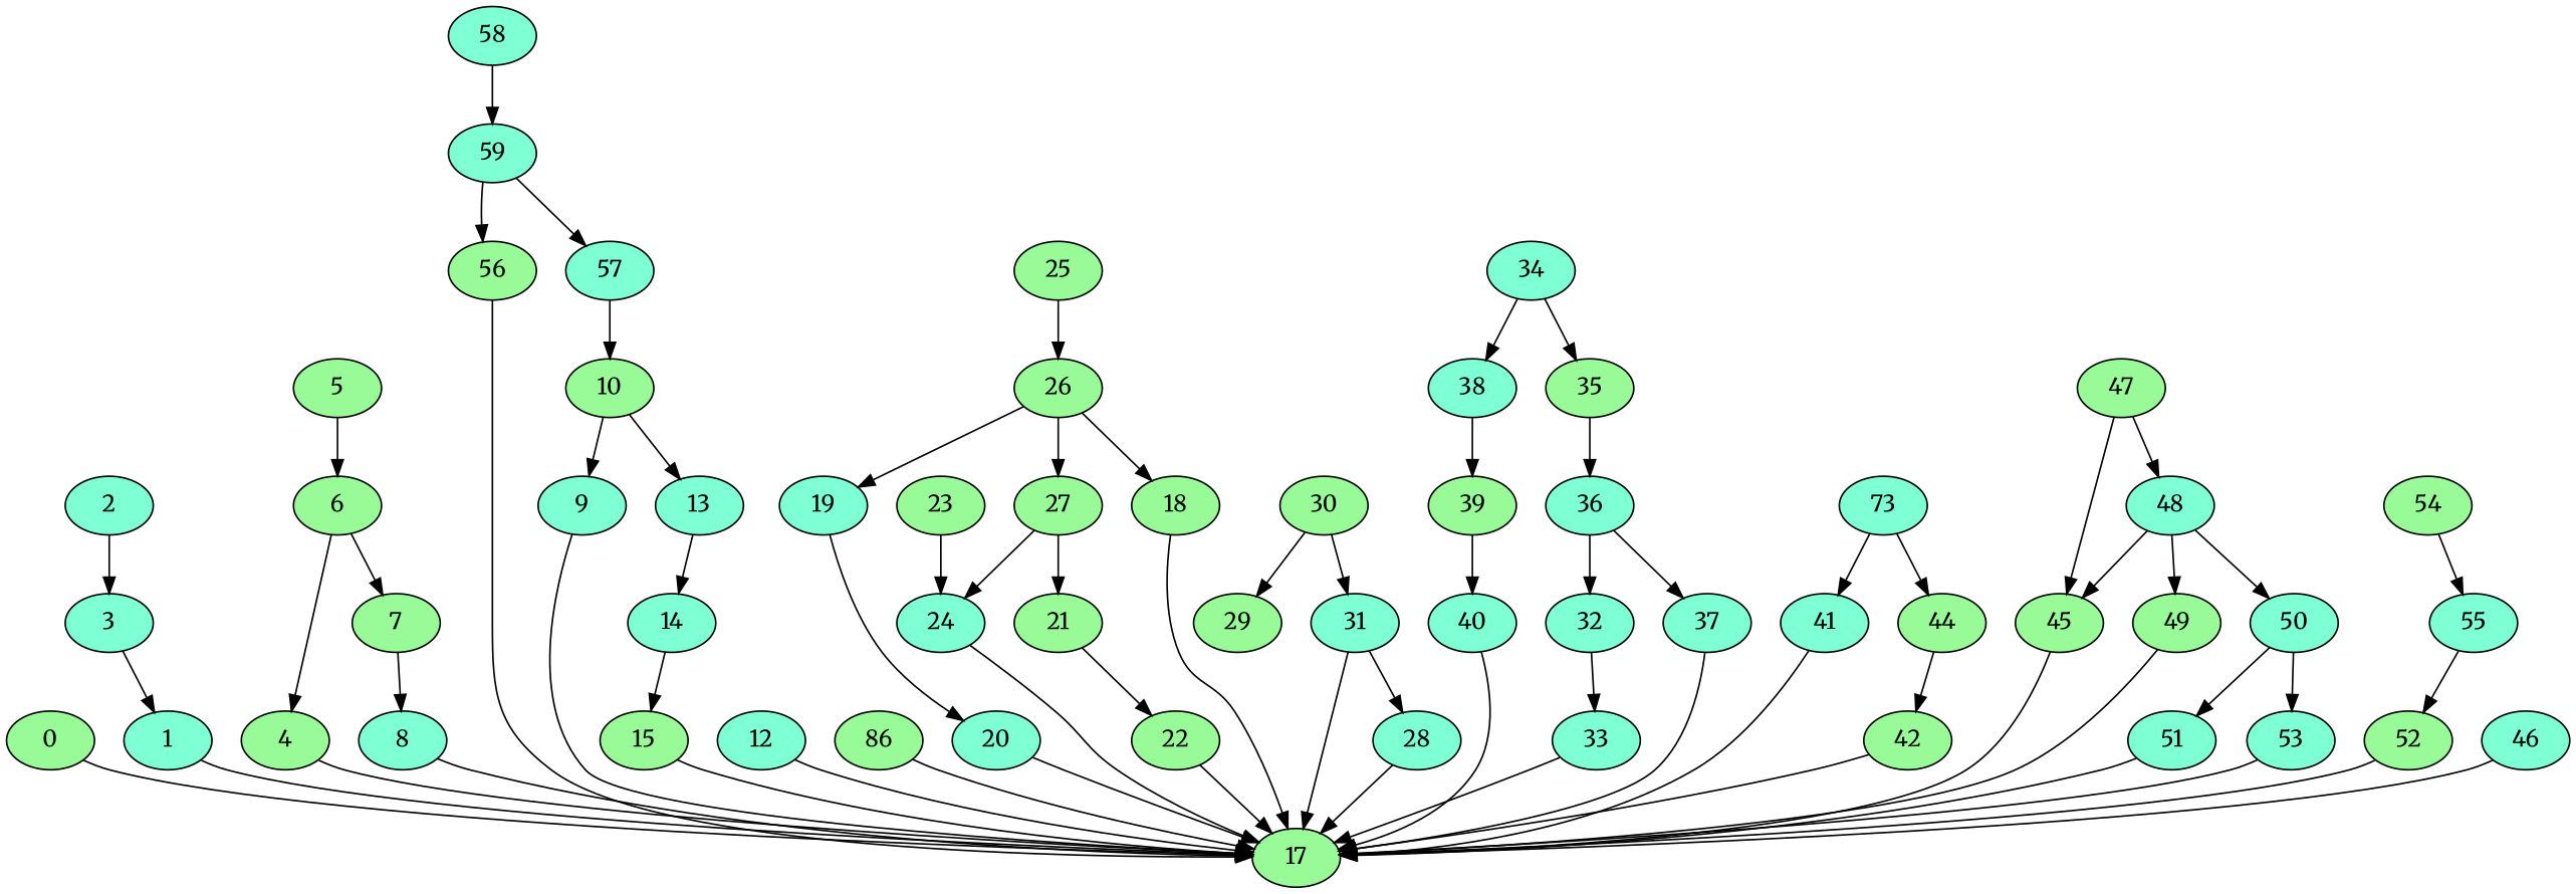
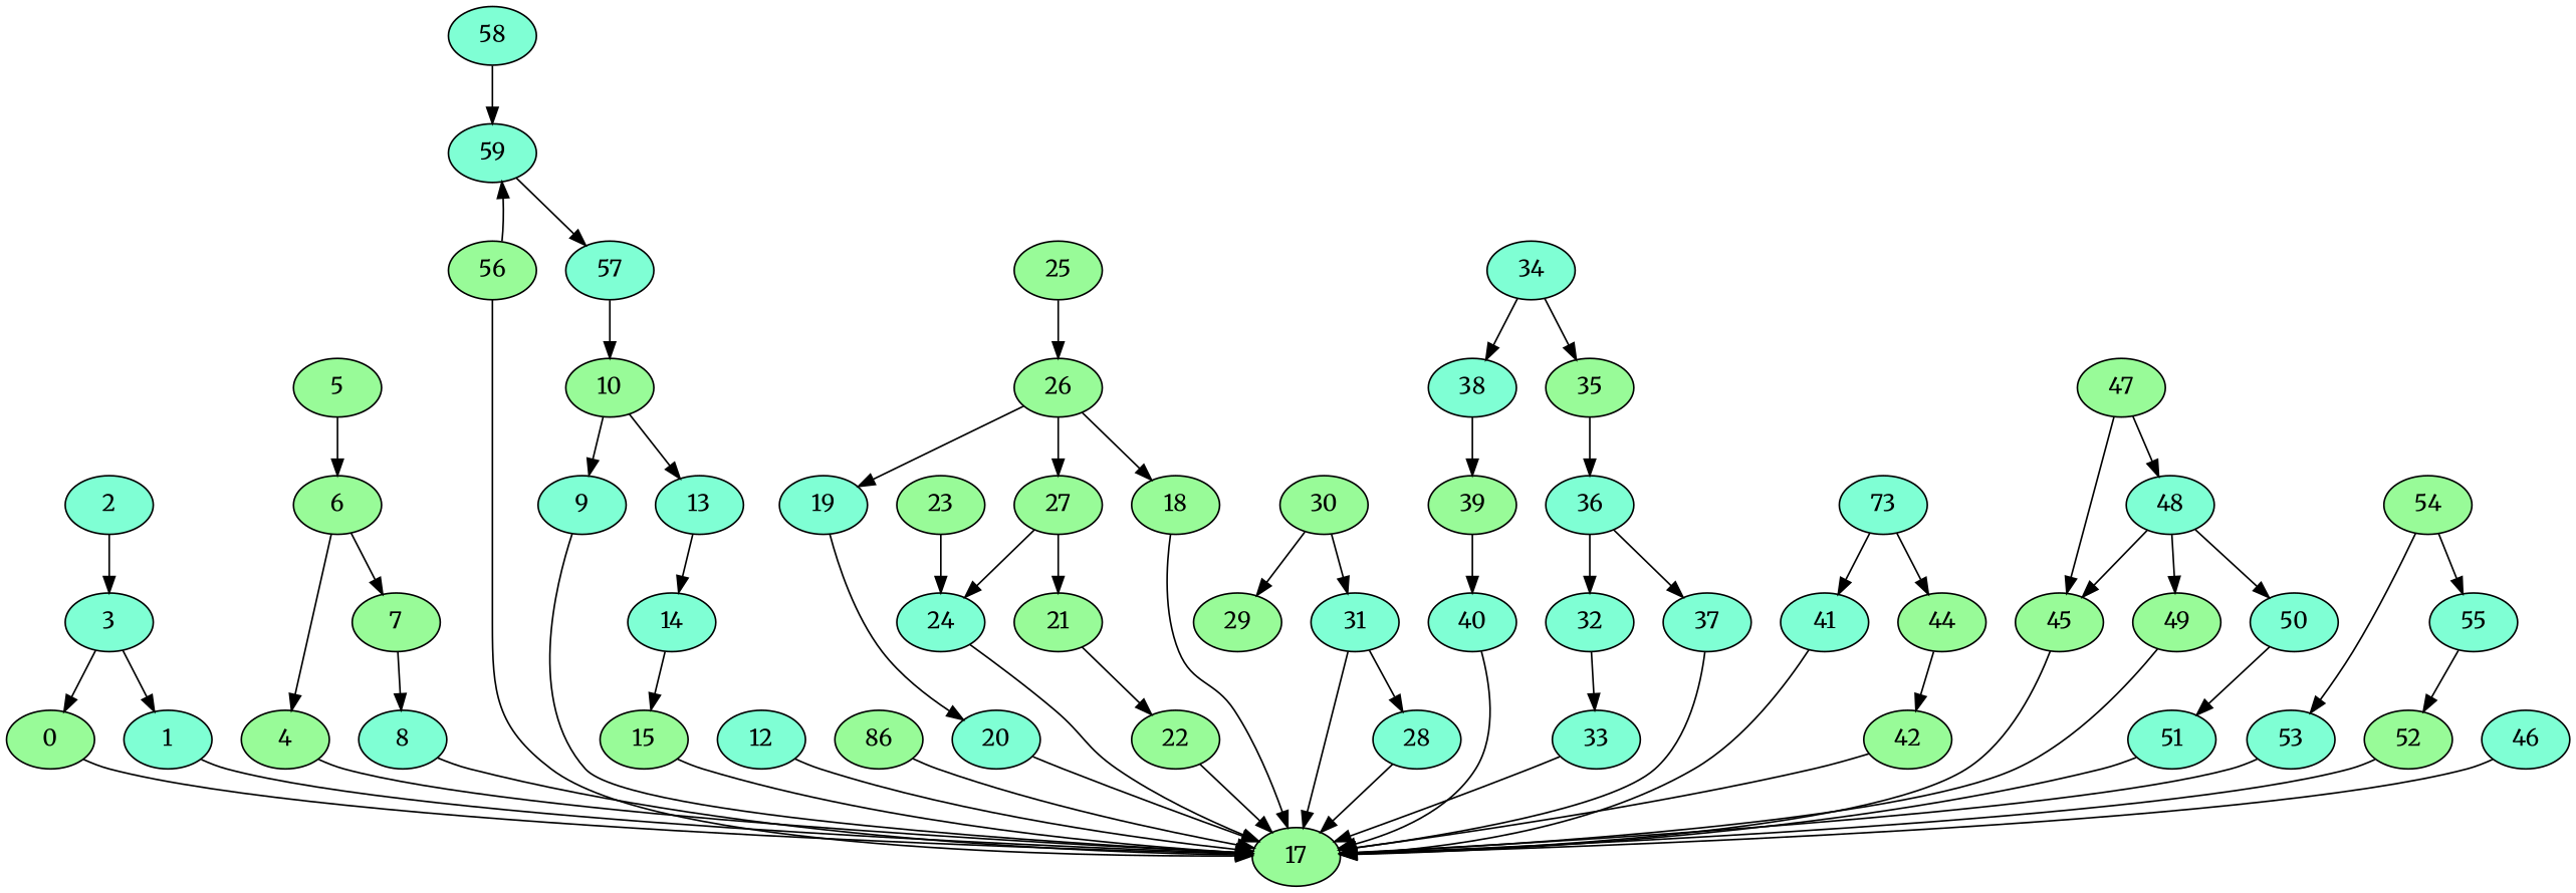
  strict digraph {
    fontname=Merriweather
    node [exec=123 fillcolor=aquamarine fontname=Merriweather style=filled]
    edge [comm=10 fontname=Merriweather]
    0 [exec=119 fillcolor=palegreen]
    17 [exec=70 fillcolor=palegreen]
    1 [exec=99]
    2 [exec=92]
    3 [exec=129]
    4 [exec=121 fillcolor=palegreen]
    5 [exec=72 fillcolor=palegreen]
    6 [exec=190 fillcolor=palegreen]
    7 [exec=126 fillcolor=palegreen]
    8 [exec=51]
    9
    10 [exec=160 fillcolor=palegreen]
    13 [exec=109]
    14 [exec=128]
    12 [exec=91]
    n16 [exec=61 fillcolor=palegreen label=86]
    15 [exec=116 fillcolor=palegreen]
    18 [exec=170 fillcolor=palegreen]
    19 [exec=137]
    20 [exec=87]
    21 [exec=100 fillcolor=palegreen]
    22 [exec=67 fillcolor=palegreen]
    23 [exec=155 fillcolor=palegreen]
    24 [exec=101]
    25 [exec=162 fillcolor=palegreen]
    26 [exec=120 fillcolor=palegreen]
    27 [exec=97 fillcolor=palegreen]
    28 [exec=121]
    29 [exec=199 fillcolor=palegreen]
    30 [exec=110 fillcolor=palegreen]
    31 [exec=81]
    32 [exec=141]
    33 [exec=71]
    35 [exec=133 fillcolor=palegreen]
    34
    38
    36 [exec=54]
    39 [exec=132 fillcolor=palegreen]
    37 [exec=132]
    40 [exec=89]
    41 [exec=65]
    42 [exec=64 fillcolor=palegreen]
    n43 [exec=93 label=73]
    44 [exec=88 fillcolor=palegreen]
    45 [exec=81 fillcolor=palegreen]
    46 [exec=185]
    47 [exec=124 fillcolor=palegreen]
    48 [exec=154]
    49 [exec=101 fillcolor=palegreen]
    50 [exec=172]
    51 [exec=101]
    52 [exec=163 fillcolor=palegreen]
    53 [exec=113]
    54 [exec=159 fillcolor=palegreen]
    55 [exec=105]
    56 [exec=82 fillcolor=palegreen]
    57 [exec=118]
    58 [exec=65]
    59 [exec=92]
    0 -> 17
    1 -> 17 [comm=16]
    2 -> 3
+   3 -> 0
    3 -> 1 [comm=9]
    4 -> 17 [comm=15]
    5 -> 6 [comm=20]
    6 -> 4 [comm=15]
    6 -> 7 [comm=13]
    7 -> 8 [comm=5]
    8 -> 17
    9 -> 17 [comm=5]
    10 -> 9 [comm=8]
    10 -> 13 [comm=8]
    13 -> 14 [comm=12]
    14 -> 15 [comm=18]
    12 -> 17 [comm=7]
    n16 -> 17 [comm=16]
    15 -> 17 [comm=14]
    18 -> 17 [comm=12]
    19 -> 20
    20 -> 17 [comm=5]
    21 -> 22 [comm=6]
    22 -> 17 [comm=15]
    23 -> 24 [comm=19]
    24 -> 17 [comm=14]
    25 -> 26 [comm=19]
    26 -> 18 [comm=17]
    26 -> 19 [comm=9]
    26 -> 27 [comm=19]
    27 -> 21 [comm=13]
    27 -> 24 [comm=16]
    28 -> 17 [comm=15]
    30 -> 29 [comm=7]
    30 -> 31 [comm=18]
    31 -> 17 [comm=9]
    31 -> 28 [comm=9]
    32 -> 33
    33 -> 17 [comm=14]
    35 -> 36 [comm=16]
    34 -> 35 [comm=16]
    34 -> 38 [comm=11]
    38 -> 39
    36 -> 32 [comm=7]
    36 -> 37 [comm=7]
    39 -> 40 [comm=15]
    37 -> 17 [comm=17]
    40 -> 17 [comm=16]
    41 -> 17 [comm=15]
    42 -> 17
    n43 -> 41 [comm=5]
    n43 -> 44 [comm=14]
    44 -> 42 [comm=5]
    45 -> 17 [comm=7]
    46 -> 17 [comm=16]
    47 -> 45
    47 -> 48 [comm=8]
    48 -> 45 [comm=20]
    48 -> 49
    48 -> 50 [comm=7]
    49 -> 17 [comm=8]
    50 -> 51
    51 -> 17 [comm=20]
    52 -> 17 [comm=12]
    53 -> 17 [comm=14]
-   50 -> 53 [comm=12]
+   54 -> 53 [comm=12]
    54 -> 55 [comm=17]
    55 -> 52 [comm=20]
    56 -> 17 [comm=12]
    57 -> 10 [comm=14]
    58 -> 59 [comm=16]
-   59 -> 56 [comm=12]
+   56 -> 59 [comm=12]
    59 -> 57 [comm=15]
  }
